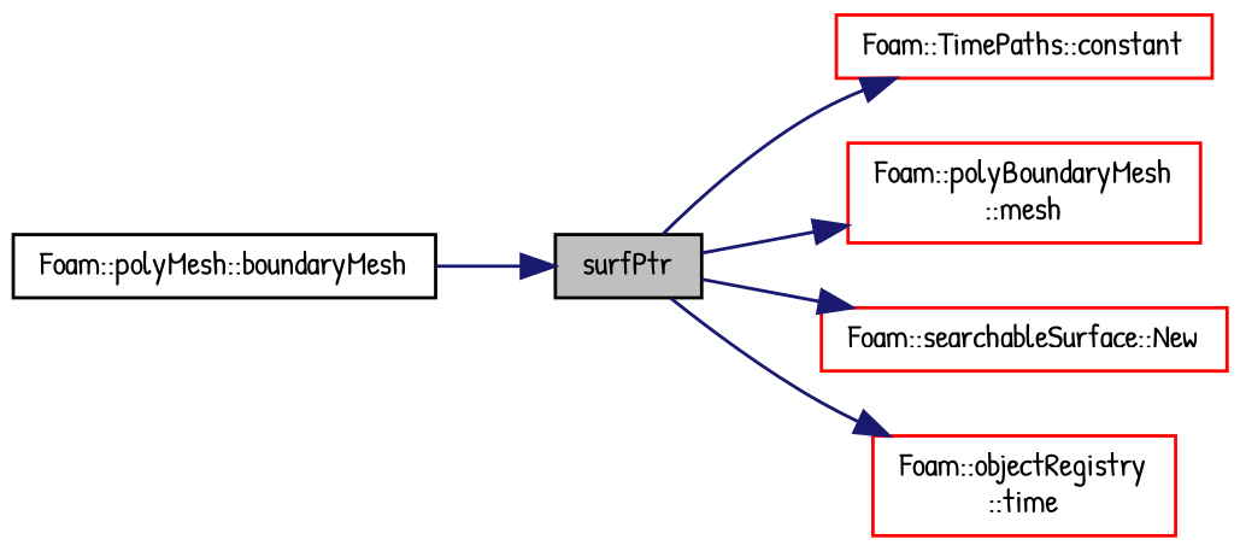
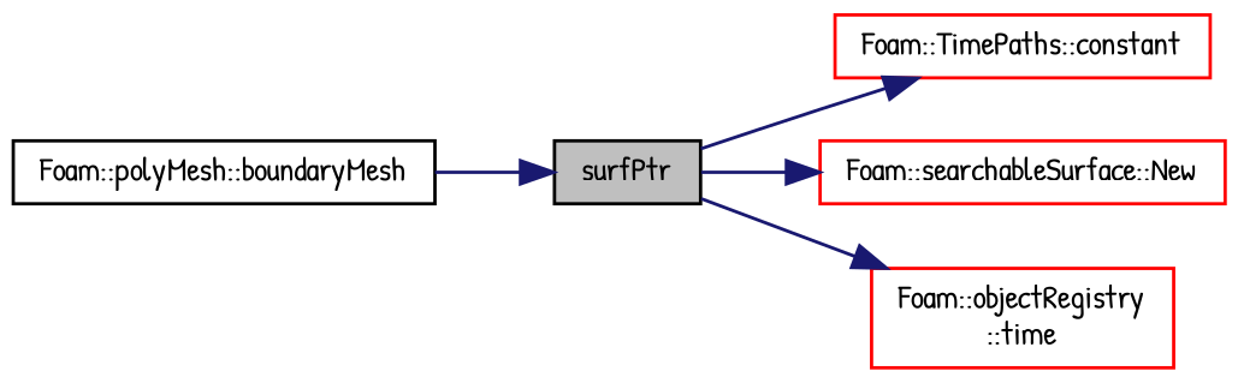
  digraph {
    fontname="Patrick Hand"
    rankdir=LR
    node [color=red fontname="Patrick Hand" fontsize=10 shape=record]
    edge [color=midnightblue fontname="Patrick Hand" fontsize=10 labelfontname=FreeSans labelfontsize=10 style=solid]
    n1 [color=black fillcolor=grey75 fontcolor=black height=0.2 label=surfPtr style=filled width=0.4]
    n2 [height=0.2 label="Foam::TimePaths::constant" width=0.4]
-   n3 [height=0.2 label="Foam::polyBoundaryMesh\l::mesh" width=0.4]
    n4 [height=0.2 label="Foam::searchableSurface::New" width=0.4]
    n5 [height=0.2 label="Foam::objectRegistry\l::time" width=0.4]
    n6 [color=black height=0.2 label="Foam::polyMesh::boundaryMesh" width=0.4]
    n1 -> n2
-   n1 -> n3
    n1 -> n4
    n1 -> n5
    n6 -> n1
  }
